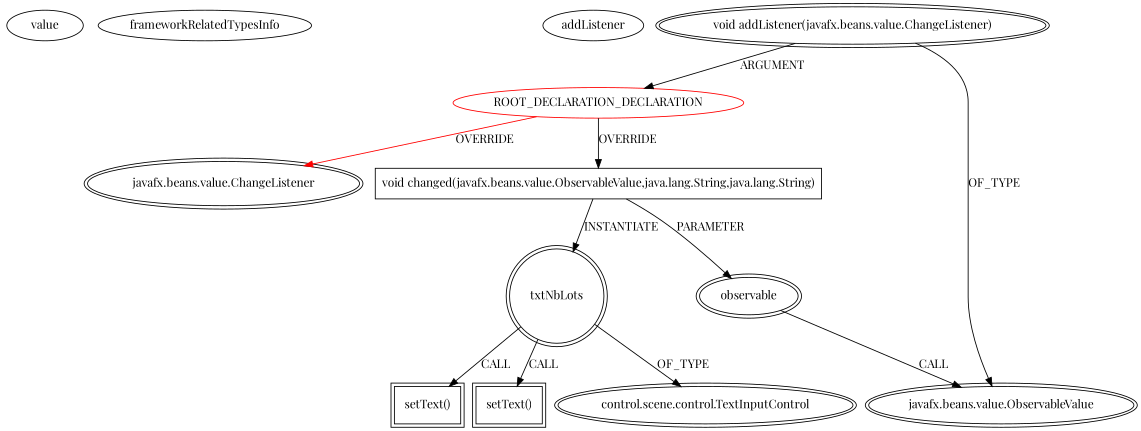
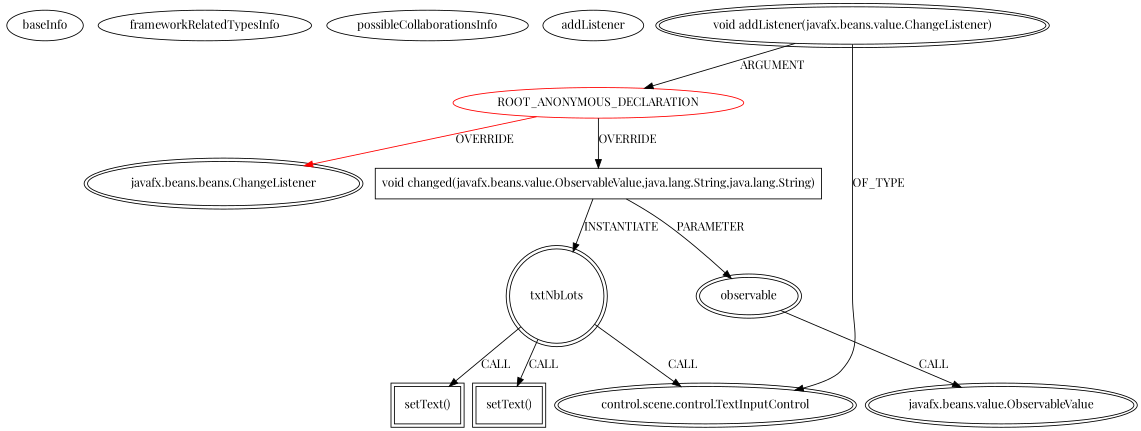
  digraph {
    fontname="Playfair Display"
    node [fontname="Playfair Display" isFrameworkType=true peripheries=2]
    edge [fontname="Playfair Display"]
-   baseInfo [category=extension_graph graphId=2091 isAnonymous=true possibleRelation=false label=value isFrameworkType="" peripheries=""]
+   baseInfo [category=extension_graph graphId=2091 isAnonymous=true possibleRelation=false isFrameworkType="" peripheries=""]
    frameworkRelatedTypesInfo [0="javafx.beans.value.ChangeListener" isFrameworkType="" peripheries=""]
+   possibleCollaborationsInfo [isFrameworkType="" peripheries=""]
    n4 [contextSignature="void initialize(java.net.URL,java.util.ResourceBundle)" filePath="/bianconejo-CEFX/CEFX-master/src/cefx/CECommandeController.java" graphId=2091 label=addListener projectName="bianconejo-CEFX" isFrameworkType="" peripheries=""]
-   n5 [color=red isFrameworkType=false label=ROOT_DECLARATION_DECLARATION vertexType=ROOT_ANONYMOUS_DECLARATION peripheries=""]
-   n6 [label="javafx.beans.value.ChangeListener" vertexType=FRAMEWORK_INTERFACE_TYPE]
+   n5 [color=red isFrameworkType=false label=ROOT_ANONYMOUS_DECLARATION vertexType=ROOT_ANONYMOUS_DECLARATION peripheries=""]
+   n6 [label="javafx.beans.beans.ChangeListener" vertexType=FRAMEWORK_INTERFACE_TYPE]
    n7 [isFrameworkType=false label="void changed(javafx.beans.value.ObservableValue,java.lang.String,java.lang.String)" shape=box vertexType=OVERRIDING_METHOD_DECLARATION peripheries=""]
    n8 [label=observable vertexType=PARAMETER_DECLARATION]
    n9 [label=txtNbLots shape=circle vertexType=VARIABLE_EXPRESION]
    n10 [label="void addListener(javafx.beans.value.ChangeListener)" vertexType=OUTSIDE_CALL]
    n11 [label="javafx.beans.value.ObservableValue" vertexType=FRAMEWORK_INTERFACE_TYPE]
    n12 [label="control.scene.control.TextInputControl" vertexType=FRAMEWORK_CLASS_TYPE]
    n13 [label="setText()" shape=box vertexType=INSIDE_CALL]
    n14 [label="setText()" shape=box vertexType=INSIDE_CALL]
    n5 -> n6 [color=red label=OVERRIDE]
    n5 -> n7 [label=OVERRIDE]
    n7 -> n8 [label=PARAMETER]
    n7 -> n9 [label=INSTANTIATE]
    n8 -> n11 [label=CALL]
-   n9 -> n12 [label=OF_TYPE]
+   n9 -> n12 [label=CALL]
    n9 -> n13 [label=CALL]
    n9 -> n14 [label=CALL]
    n10 -> n5 [label=ARGUMENT]
-   n10 -> n11 [label=OF_TYPE]
+   n10 -> n12 [label=OF_TYPE]
  }
